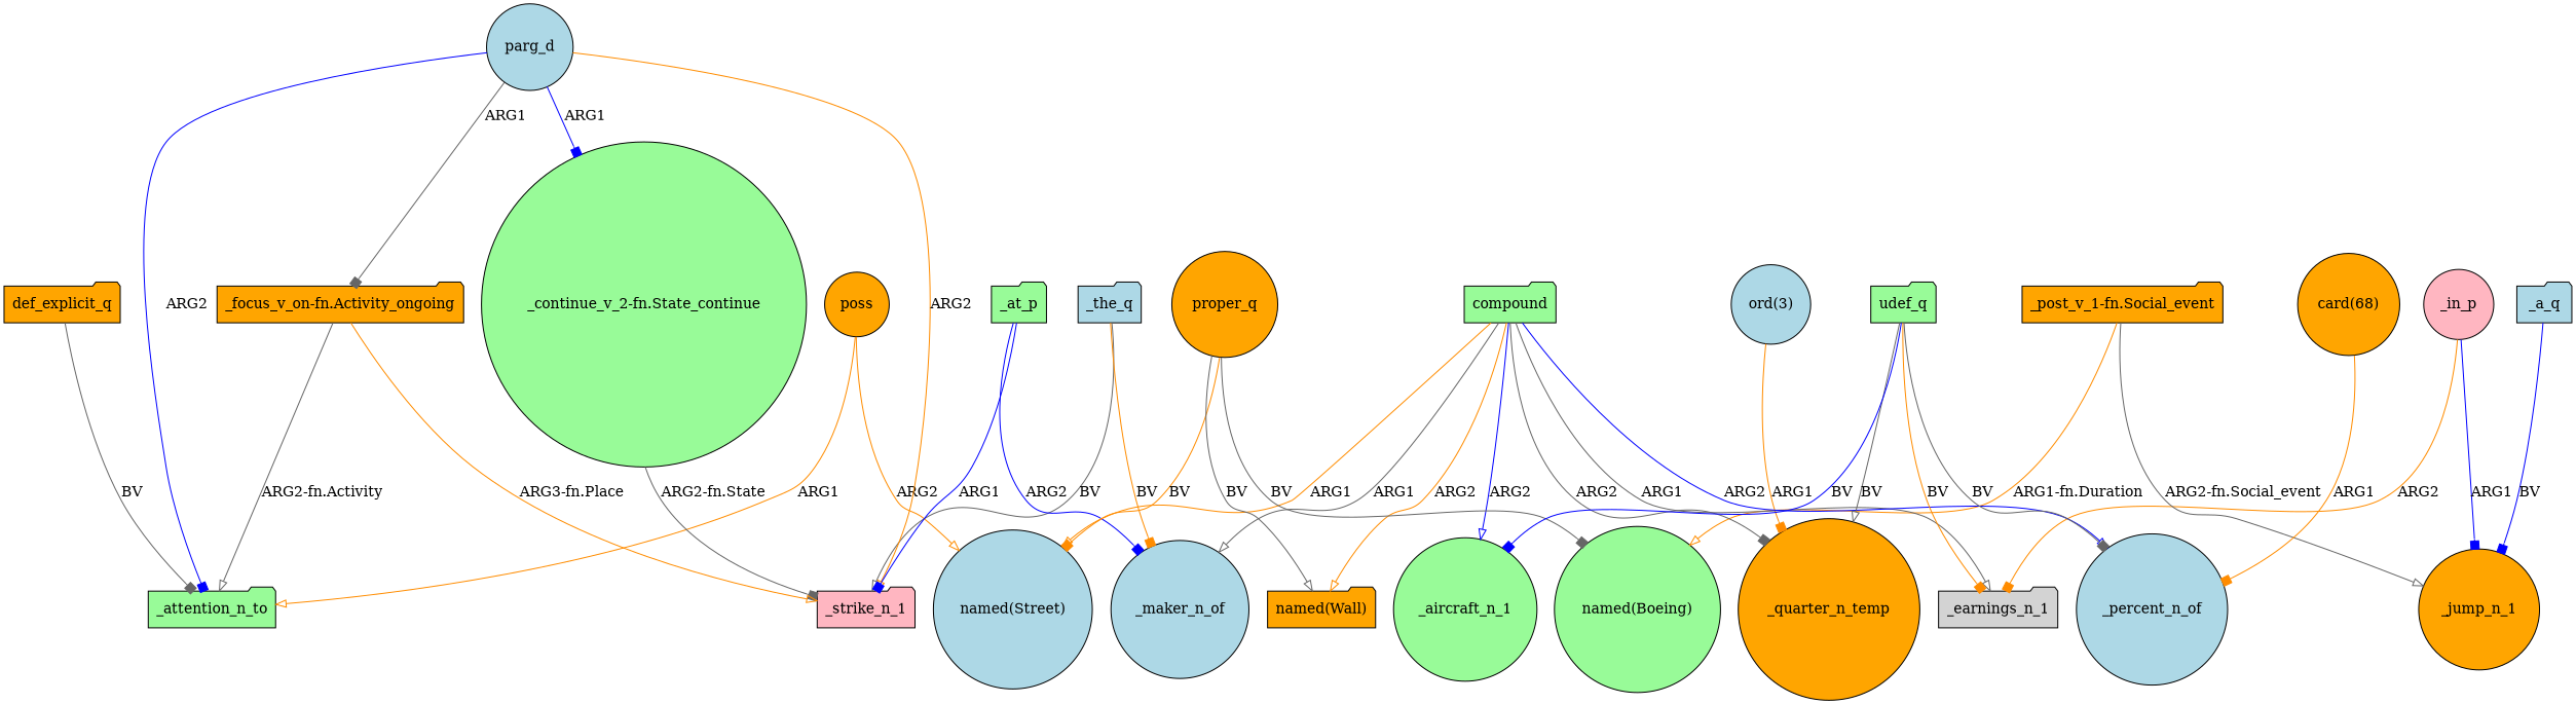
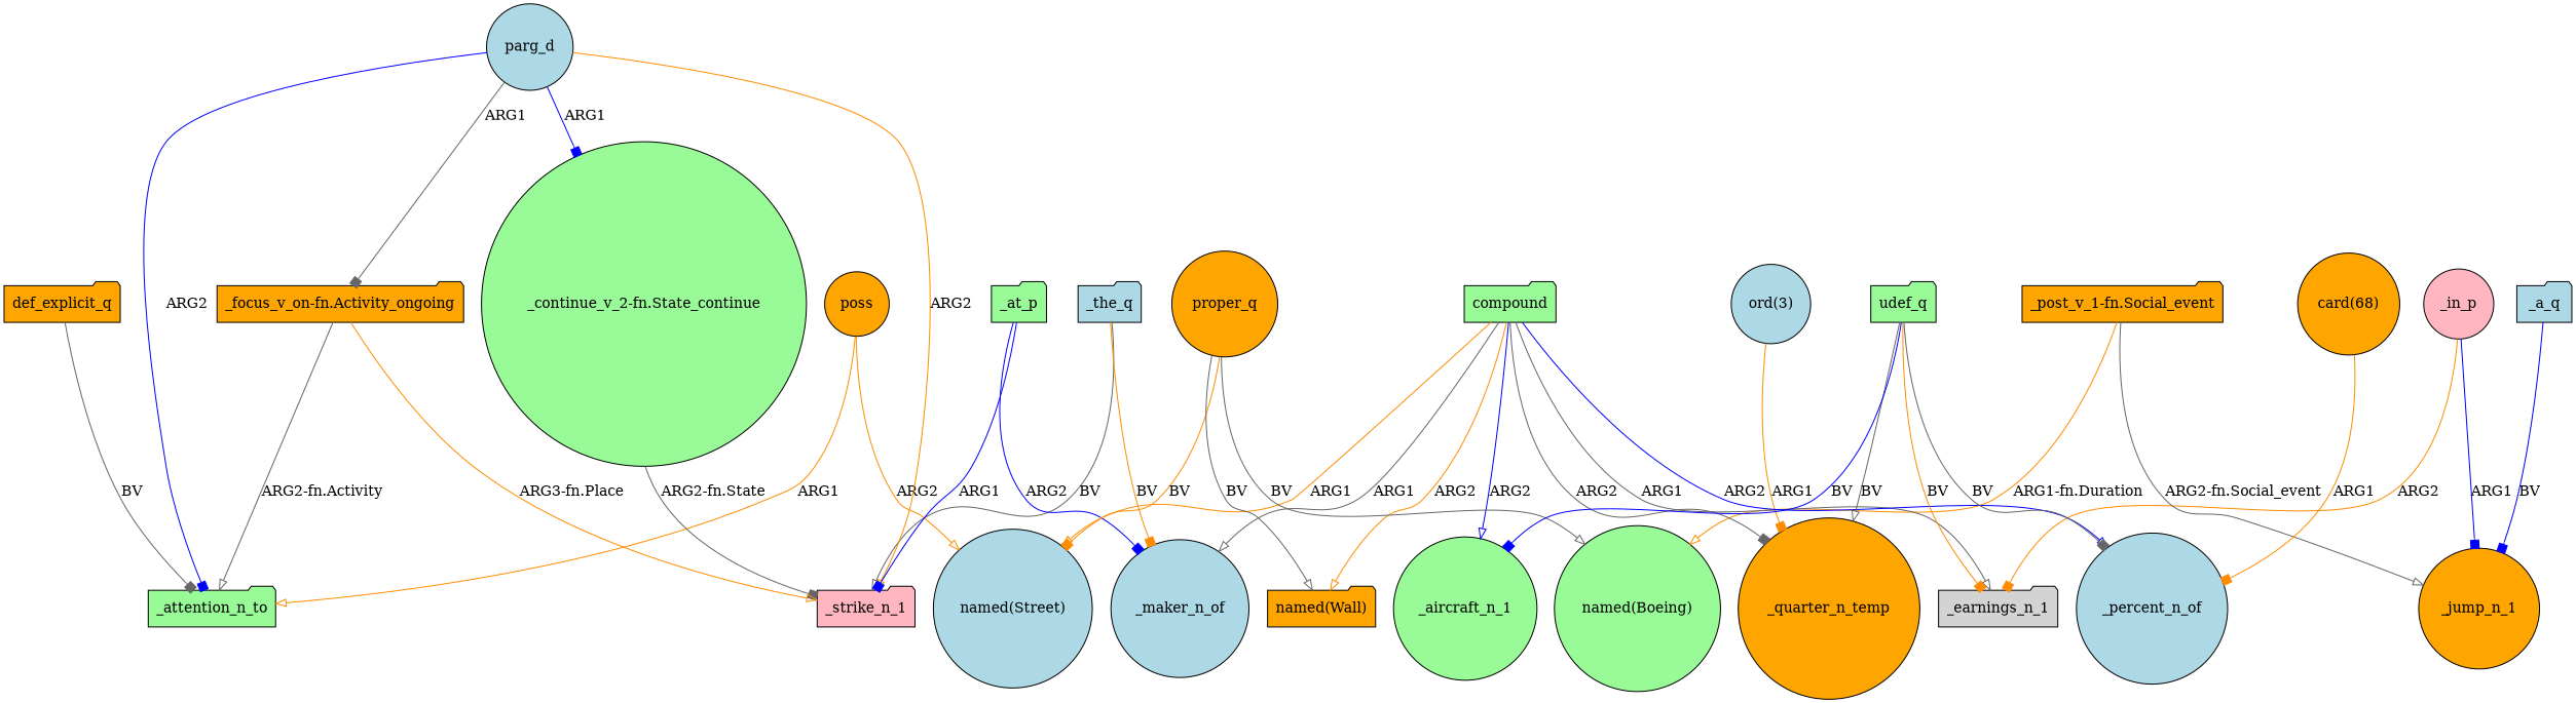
  digraph {
    node [fillcolor=orange shape=circle style=filled]
    edge [arrowhead=box color=darkorange]
    _attention_n_to [fillcolor=palegreen shape=folder]
    poss
    "named(Street)" [fillcolor=lightblue]
    _the_q [fillcolor=lightblue shape=folder]
    _strike_n_1 [fillcolor=lightpink shape=folder]
    _maker_n_of [fillcolor=lightblue]
    _a_q [fillcolor=lightblue shape=folder]
    _jump_n_1
    "ord(3)" [fillcolor=lightblue]
    _quarter_n_temp
    parg_d [fillcolor=lightblue]
    "_continue_v_2-fn.State_continue" [fillcolor=palegreen]
    "_focus_v_on-fn.Activity_ongoing" [shape=folder]
    _in_p [fillcolor=lightpink]
    _earnings_n_1 [fillcolor=lightgrey shape=folder]
    "_post_v_1-fn.Social_event" [shape=folder]
    "named(Boeing)" [fillcolor=palegreen]
    _at_p [fillcolor=palegreen shape=folder]
    compound [fillcolor=palegreen shape=folder]
    _aircraft_n_1 [fillcolor=palegreen]
    "named(Wall)" [shape=folder]
    _percent_n_of [fillcolor=lightblue]
    proper_q
    udef_q [fillcolor=palegreen shape=folder]
    def_explicit_q [shape=folder]
    "card(68)"
    poss -> _attention_n_to [arrowhead=onormal label=ARG1]
    poss -> "named(Street)" [arrowhead=onormal label=ARG2]
    _the_q -> _strike_n_1 [arrowhead=onormal color=gray40 label=BV]
    _the_q -> _maker_n_of [label=BV]
    _a_q -> _jump_n_1 [color=blue label=BV]
    "ord(3)" -> _quarter_n_temp [label=ARG1]
    parg_d -> _attention_n_to [color=blue label=ARG2]
    parg_d -> _strike_n_1 [arrowhead=onormal label=ARG2]
    parg_d -> "_continue_v_2-fn.State_continue" [color=blue label=ARG1]
    parg_d -> "_focus_v_on-fn.Activity_ongoing" [color=gray40 label=ARG1]
    "_continue_v_2-fn.State_continue" -> _strike_n_1 [color=gray40 label="ARG2-fn.State"]
    "_focus_v_on-fn.Activity_ongoing" -> _attention_n_to [arrowhead=onormal color=gray40 label="ARG2-fn.Activity"]
    "_focus_v_on-fn.Activity_ongoing" -> _strike_n_1 [arrowhead=onormal label="ARG3-fn.Place"]
    _in_p -> _jump_n_1 [color=blue label=ARG1]
    _in_p -> _earnings_n_1 [label=ARG2]
    "_post_v_1-fn.Social_event" -> _jump_n_1 [arrowhead=onormal color=gray40 label="ARG2-fn.Social_event"]
    "_post_v_1-fn.Social_event" -> "named(Boeing)" [arrowhead=onormal label="ARG1-fn.Duration"]
    _at_p -> _strike_n_1 [color=blue label=ARG1]
    _at_p -> _maker_n_of [color=blue label=ARG2]
    compound -> "named(Street)" [arrowhead=onormal label=ARG1]
    compound -> _maker_n_of [arrowhead=onormal color=gray40 label=ARG1]
    compound -> _quarter_n_temp [color=gray40 label=ARG2]
    compound -> _earnings_n_1 [arrowhead=onormal color=gray40 label=ARG1]
    compound -> _aircraft_n_1 [arrowhead=onormal color=blue label=ARG2]
    compound -> "named(Wall)" [arrowhead=onormal label=ARG2]
    compound -> _percent_n_of [arrowhead=onormal color=blue label=ARG2]
    proper_q -> "named(Street)" [label=BV]
-   proper_q -> "named(Boeing)" [color=gray40 label=BV]
+   proper_q -> "named(Boeing)" [arrowhead=onormal color=gray40 label=BV]
    proper_q -> "named(Wall)" [arrowhead=onormal color=gray40 label=BV]
    udef_q -> _quarter_n_temp [arrowhead=onormal color=gray40 label=BV]
    udef_q -> _earnings_n_1 [label=BV]
    udef_q -> _aircraft_n_1 [color=blue label=BV]
    udef_q -> _percent_n_of [color=gray40 label=BV]
    def_explicit_q -> _attention_n_to [color=gray40 label=BV]
    "card(68)" -> _percent_n_of [label=ARG1]
  }
